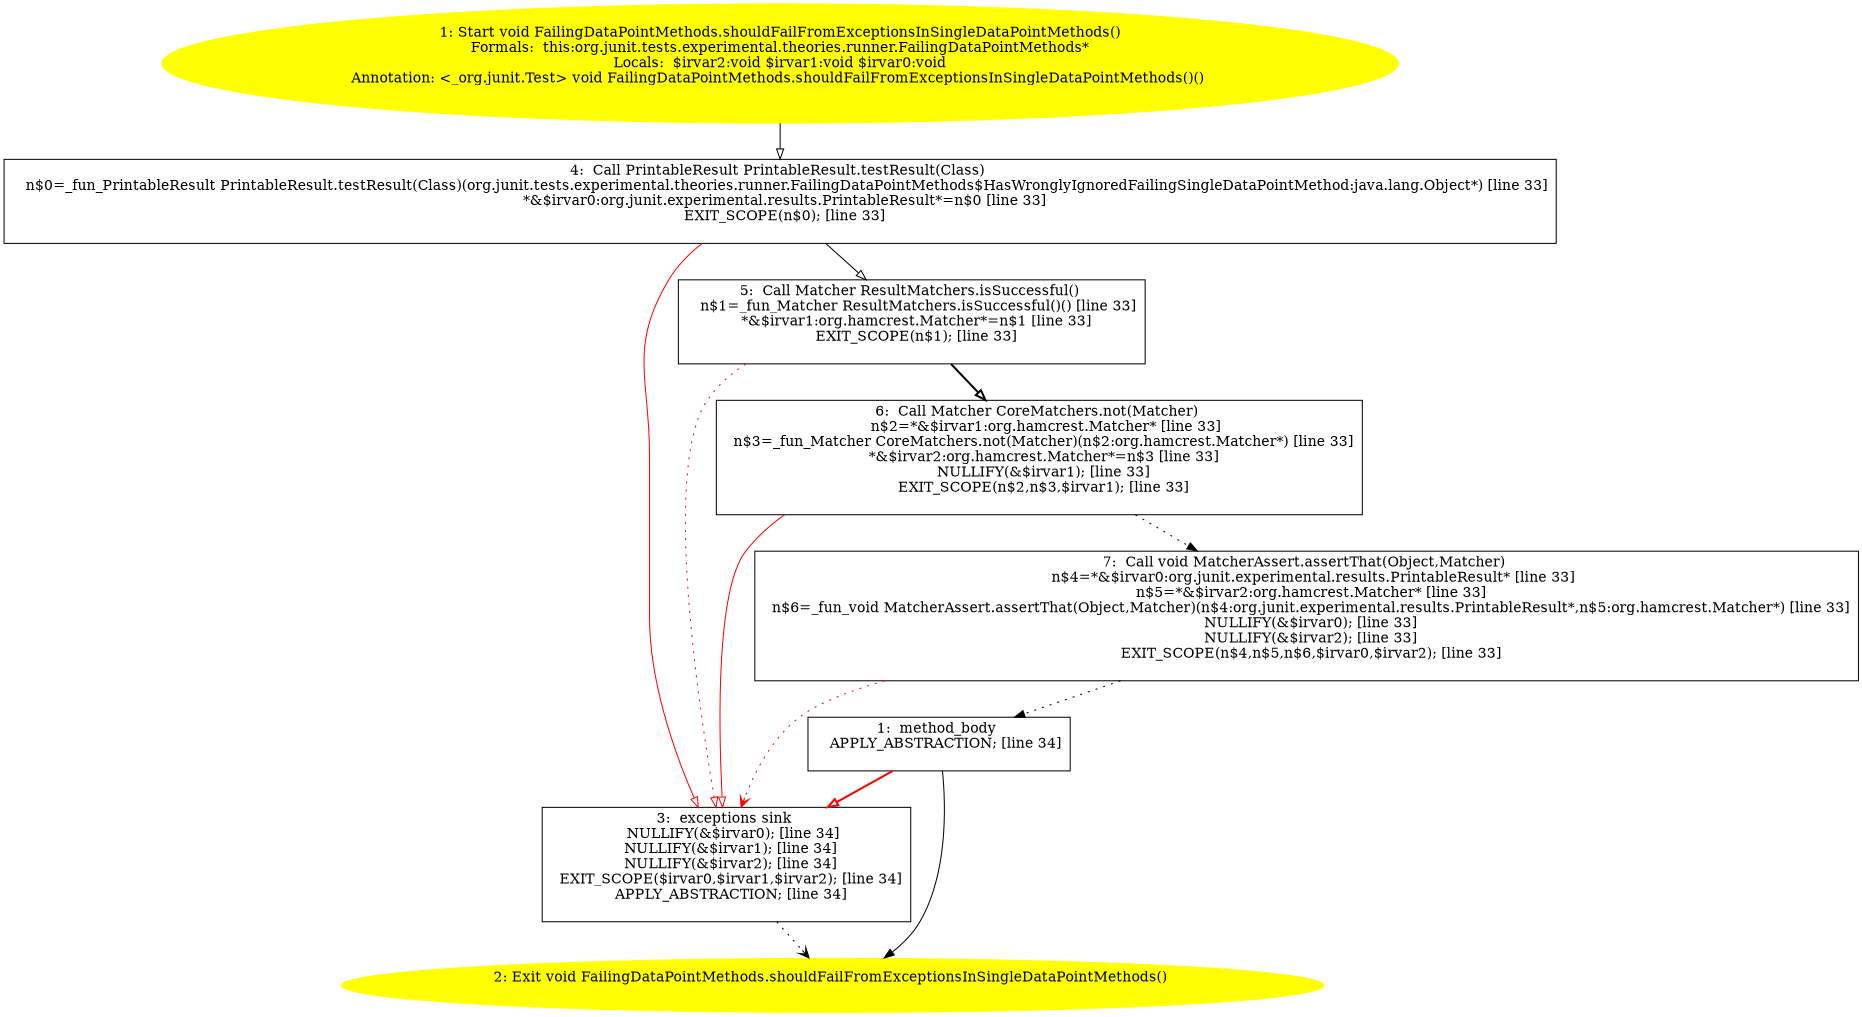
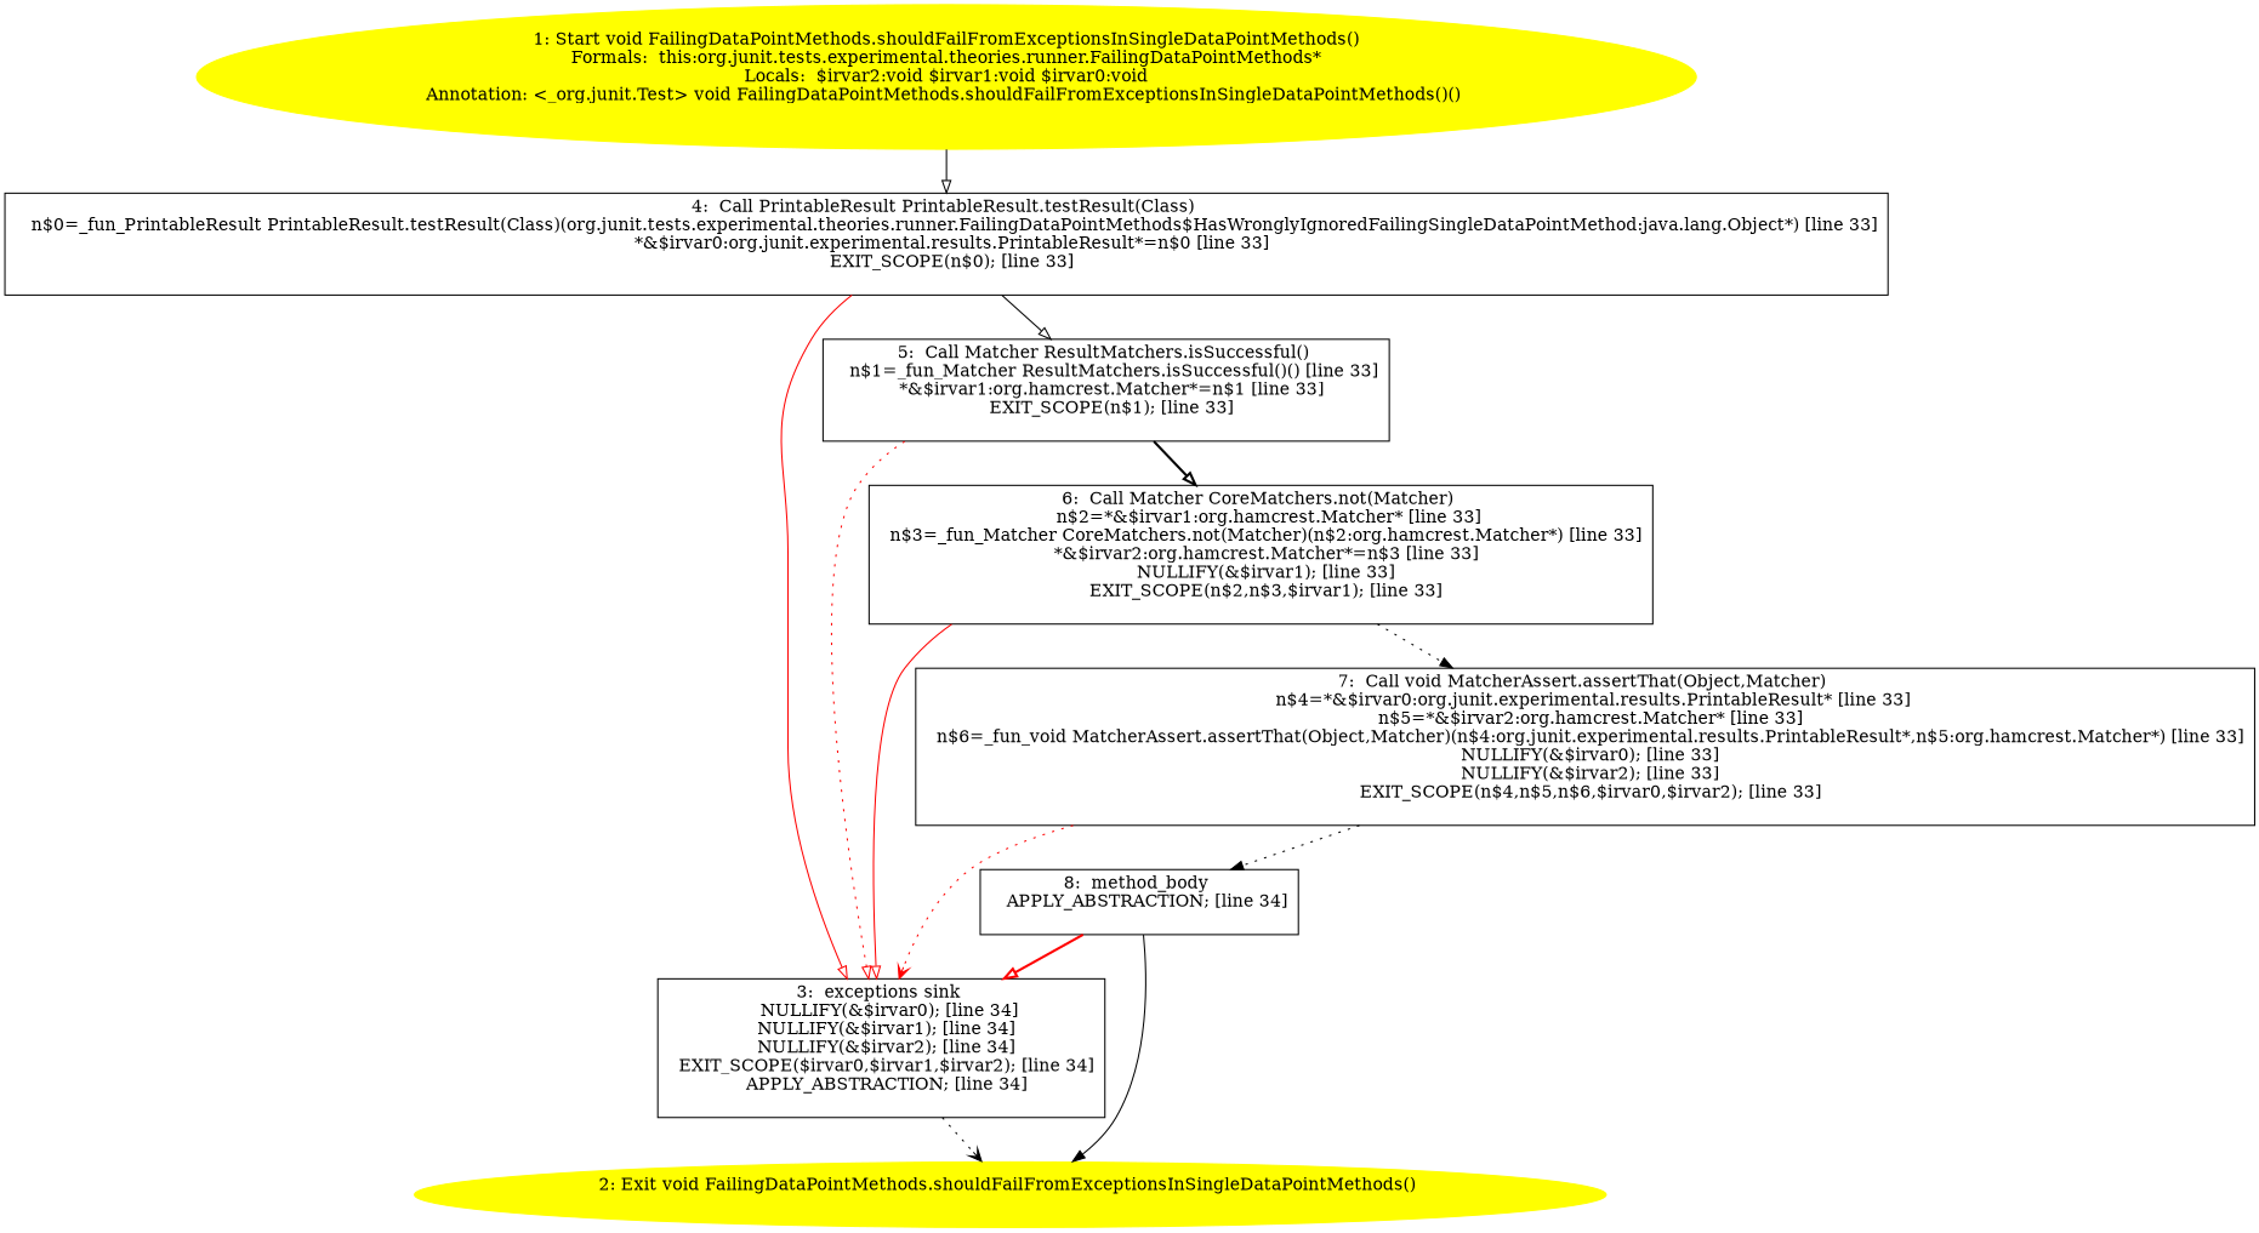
  digraph {
    node [shape=box]
    edge [style=solid arrowhead=onormal]
    n1 [color=yellow label="1: Start void FailingDataPointMethods.shouldFailFromExceptionsInSingleDataPointMethods()\nFormals:  this:org.junit.tests.experimental.theories.runner.FailingDataPointMethods*\nLocals:  $irvar2:void $irvar1:void $irvar0:void\nAnnotation: <_org.junit.Test> void FailingDataPointMethods.shouldFailFromExceptionsInSingleDataPointMethods()() \n  " style=filled shape=""]
    n2 [label="4:  Call PrintableResult PrintableResult.testResult(Class) \n   n$0=_fun_PrintableResult PrintableResult.testResult(Class)(org.junit.tests.experimental.theories.runner.FailingDataPointMethods$HasWronglyIgnoredFailingSingleDataPointMethod:java.lang.Object*) [line 33]\n  *&$irvar0:org.junit.experimental.results.PrintableResult*=n$0 [line 33]\n  EXIT_SCOPE(n$0); [line 33]\n "]
    n3 [label="3:  exceptions sink \n   NULLIFY(&$irvar0); [line 34]\n  NULLIFY(&$irvar1); [line 34]\n  NULLIFY(&$irvar2); [line 34]\n  EXIT_SCOPE($irvar0,$irvar1,$irvar2); [line 34]\n  APPLY_ABSTRACTION; [line 34]\n "]
    n4 [label="5:  Call Matcher ResultMatchers.isSuccessful() \n   n$1=_fun_Matcher ResultMatchers.isSuccessful()() [line 33]\n  *&$irvar1:org.hamcrest.Matcher*=n$1 [line 33]\n  EXIT_SCOPE(n$1); [line 33]\n "]
    n5 [color=yellow label="2: Exit void FailingDataPointMethods.shouldFailFromExceptionsInSingleDataPointMethods() \n  " style=filled shape=""]
    n6 [label="6:  Call Matcher CoreMatchers.not(Matcher) \n   n$2=*&$irvar1:org.hamcrest.Matcher* [line 33]\n  n$3=_fun_Matcher CoreMatchers.not(Matcher)(n$2:org.hamcrest.Matcher*) [line 33]\n  *&$irvar2:org.hamcrest.Matcher*=n$3 [line 33]\n  NULLIFY(&$irvar1); [line 33]\n  EXIT_SCOPE(n$2,n$3,$irvar1); [line 33]\n "]
    n7 [label="7:  Call void MatcherAssert.assertThat(Object,Matcher) \n   n$4=*&$irvar0:org.junit.experimental.results.PrintableResult* [line 33]\n  n$5=*&$irvar2:org.hamcrest.Matcher* [line 33]\n  n$6=_fun_void MatcherAssert.assertThat(Object,Matcher)(n$4:org.junit.experimental.results.PrintableResult*,n$5:org.hamcrest.Matcher*) [line 33]\n  NULLIFY(&$irvar0); [line 33]\n  NULLIFY(&$irvar2); [line 33]\n  EXIT_SCOPE(n$4,n$5,n$6,$irvar0,$irvar2); [line 33]\n "]
-   n8 [label="1:  method_body \n   APPLY_ABSTRACTION; [line 34]\n "]
+   n8 [label="8:  method_body \n   APPLY_ABSTRACTION; [line 34]\n "]
    n1 -> n2
    n2 -> n3 [color=red]
    n2 -> n4
    n3 -> n5 [style=dotted arrowhead=vee]
    n4 -> n3 [color=red style=dotted]
    n4 -> n6 [style=bold]
    n6 -> n3 [color=red]
    n6 -> n7 [style=dotted arrowhead=normal]
    n7 -> n3 [color=red style=dotted arrowhead=vee]
    n7 -> n8 [style=dotted arrowhead=normal]
    n8 -> n3 [color=red style=bold]
    n8 -> n5 [arrowhead=normal]
  }
